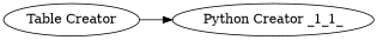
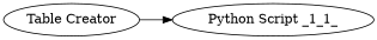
  digraph {
    rankdir=LR
-   n1 [label="Python Creator _1_1_"]
+   n1 [label="Python Script _1_1_"]
    n2 [label="Table Creator"]
    n2 -> n1
  }
